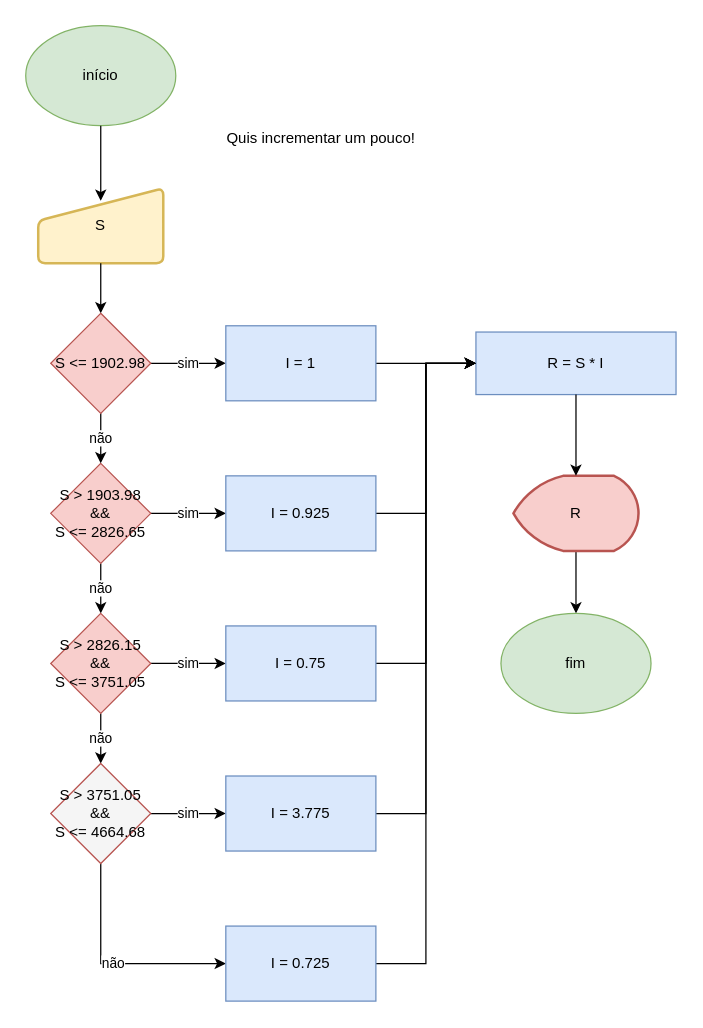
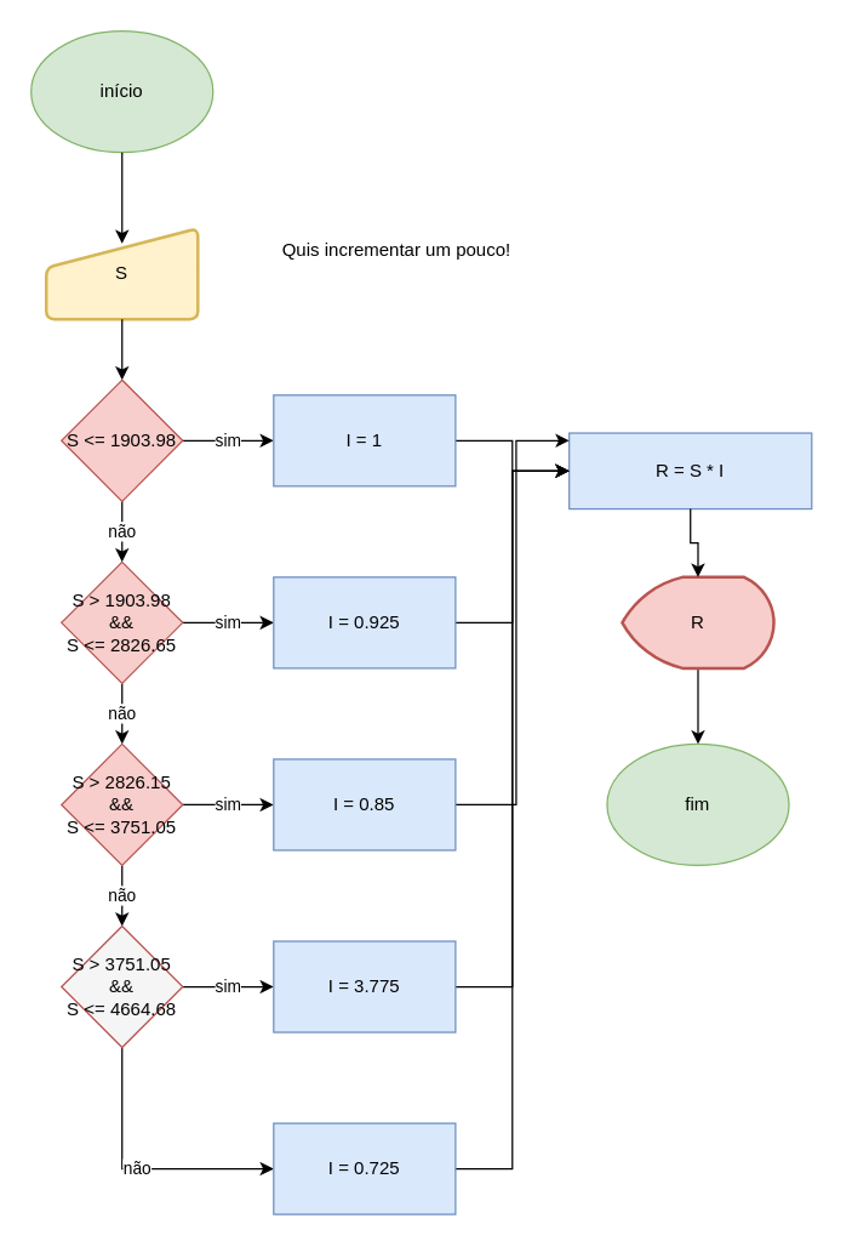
  <mxCell id="0" />
  <mxCell id="1" parent="0" />
  <mxCell id="2" value="início" style="ellipse;whiteSpace=wrap;html=1;fillColor=#d5e8d4;strokeColor=#82b366;" parent="1" vertex="1"><mxGeometry x="20" y="20" width="120" height="80" as="geometry" /></mxCell>
  <mxCell id="3" style="edgeStyle=orthogonalEdgeStyle;rounded=0;orthogonalLoop=1;jettySize=auto;html=1;" parent="1" edge="1"><mxGeometry relative="1" as="geometry"><mxPoint x="70" y="440" as="sourcePoint" /></mxGeometry></mxCell>
  <mxCell id="4" value="não" style="edgeStyle=orthogonalEdgeStyle;rounded=0;orthogonalLoop=1;jettySize=auto;html=1;entryX=0;entryY=0.5;entryDx=0;entryDy=0;" parent="1" edge="1"><mxGeometry relative="1" as="geometry"><Array as="points"><mxPoint x="190" y="510" /><mxPoint x="190" y="195" /></Array><mxPoint x="220" y="195" as="targetPoint" /></mxGeometry></mxCell>
  <mxCell id="5" value="S" style="html=1;strokeWidth=2;shape=manualInput;whiteSpace=wrap;rounded=1;size=26;arcSize=11;fillColor=#fff2cc;strokeColor=#d6b656;" vertex="1" parent="1"><mxGeometry x="30" y="150" width="100" height="60" as="geometry" /></mxCell>
  <mxCell id="6" style="edgeStyle=orthogonalEdgeStyle;rounded=0;orthogonalLoop=1;jettySize=auto;html=1;entryX=0.5;entryY=0.167;entryDx=0;entryDy=0;entryPerimeter=0;" edge="1" parent="1" source="2" target="5"><mxGeometry relative="1" as="geometry" /></mxCell>
- <mxCell id="7" value="R = S * I" style="rounded=0;whiteSpace=wrap;html=1;fillColor=#dae8fc;strokeColor=#6c8ebf;" vertex="1" parent="1"><mxGeometry x="380" y="265" width="160" height="50" as="geometry" /></mxCell>
+ <mxCell id="7" value="R = S * I" style="rounded=0;whiteSpace=wrap;html=1;fillColor=#dae8fc;strokeColor=#6c8ebf;" vertex="1" parent="1"><mxGeometry x="375" y="285" width="160" height="50" as="geometry" /></mxCell>
  <mxCell id="8" value="" style="edgeStyle=orthogonalEdgeStyle;rounded=0;orthogonalLoop=1;jettySize=auto;html=1;" edge="1" parent="1" source="9" target="11"><mxGeometry relative="1" as="geometry" /></mxCell>
  <mxCell id="9" value="R" style="strokeWidth=2;html=1;shape=mxgraph.flowchart.display;whiteSpace=wrap;fillColor=#f8cecc;strokeColor=#b85450;" vertex="1" parent="1"><mxGeometry x="410" y="380" width="100" height="60" as="geometry" /></mxCell>
  <mxCell id="10" style="edgeStyle=orthogonalEdgeStyle;rounded=0;orthogonalLoop=1;jettySize=auto;html=1;entryX=0.5;entryY=0;entryDx=0;entryDy=0;entryPerimeter=0;" edge="1" parent="1" source="7" target="9"><mxGeometry relative="1" as="geometry" /></mxCell>
  <mxCell id="11" value="fim" style="ellipse;whiteSpace=wrap;html=1;fillColor=#d5e8d4;strokeColor=#82b366;" vertex="1" parent="1"><mxGeometry x="400" y="490" width="120" height="80" as="geometry" /></mxCell>
  <mxCell id="12" style="edgeStyle=orthogonalEdgeStyle;rounded=0;orthogonalLoop=1;jettySize=auto;html=1;entryX=0.5;entryY=0;entryDx=0;entryDy=0;entryPerimeter=0;" edge="1" parent="1" source="5"><mxGeometry relative="1" as="geometry"><mxPoint x="80" y="250" as="targetPoint" /></mxGeometry></mxCell>
  <mxCell id="13" value="não" style="edgeStyle=orthogonalEdgeStyle;rounded=0;orthogonalLoop=1;jettySize=auto;html=1;entryX=0.5;entryY=0;entryDx=0;entryDy=0;" edge="1" parent="1" source="15" target="21"><mxGeometry relative="1" as="geometry" /></mxCell>
  <mxCell id="14" value="sim" style="edgeStyle=orthogonalEdgeStyle;rounded=0;orthogonalLoop=1;jettySize=auto;html=1;entryX=0;entryY=0.5;entryDx=0;entryDy=0;" edge="1" parent="1" source="15" target="28"><mxGeometry relative="1" as="geometry" /></mxCell>
  <mxCell id="15" value="&lt;div&gt;S &amp;gt; 1903.98 &lt;br&gt;&lt;/div&gt;&lt;div&gt;&amp;amp;&amp;amp;&lt;/div&gt;&lt;div&gt;S &amp;lt;= 2826.65&lt;br&gt;&lt;/div&gt;" style="rhombus;whiteSpace=wrap;html=1;fillColor=#f8cecc;strokeColor=#b85450;" vertex="1" parent="1"><mxGeometry x="40" y="370" width="80" height="80" as="geometry" /></mxCell>
  <mxCell id="16" value="não" style="edgeStyle=orthogonalEdgeStyle;rounded=0;orthogonalLoop=1;jettySize=auto;html=1;entryX=0.5;entryY=0;entryDx=0;entryDy=0;" edge="1" parent="1" source="18" target="15"><mxGeometry relative="1" as="geometry" /></mxCell>
  <mxCell id="17" value="sim" style="edgeStyle=orthogonalEdgeStyle;rounded=0;orthogonalLoop=1;jettySize=auto;html=1;entryX=0;entryY=0.5;entryDx=0;entryDy=0;" edge="1" parent="1" source="18" target="26"><mxGeometry relative="1" as="geometry" /></mxCell>
- <mxCell id="18" value="S &amp;lt;= 1902.98" style="rhombus;whiteSpace=wrap;html=1;fillColor=#f8cecc;strokeColor=#b85450;" vertex="1" parent="1"><mxGeometry x="40" y="250" width="80" height="80" as="geometry" /></mxCell>
+ <mxCell id="18" value="S &amp;lt;= 1903.98" style="rhombus;whiteSpace=wrap;html=1;fillColor=#f8cecc;strokeColor=#b85450;" vertex="1" parent="1"><mxGeometry x="40" y="250" width="80" height="80" as="geometry" /></mxCell>
  <mxCell id="19" value="não" style="edgeStyle=orthogonalEdgeStyle;rounded=0;orthogonalLoop=1;jettySize=auto;html=1;entryX=0.5;entryY=0;entryDx=0;entryDy=0;" edge="1" parent="1" source="21" target="24"><mxGeometry relative="1" as="geometry" /></mxCell>
  <mxCell id="20" value="sim" style="edgeStyle=orthogonalEdgeStyle;rounded=0;orthogonalLoop=1;jettySize=auto;html=1;" edge="1" parent="1" source="21" target="30"><mxGeometry relative="1" as="geometry" /></mxCell>
  <mxCell id="21" value="&lt;div&gt;S &amp;gt; 2826.15&lt;/div&gt;&lt;div&gt;&amp;amp;&amp;amp;&lt;/div&gt;&lt;div&gt;S &amp;lt;= 3751.05&lt;br&gt;&lt;/div&gt;" style="rhombus;whiteSpace=wrap;html=1;fillColor=#f8cecc;strokeColor=#b85450;" vertex="1" parent="1"><mxGeometry x="40" y="490" width="80" height="80" as="geometry" /></mxCell>
  <mxCell id="22" value="não" style="edgeStyle=orthogonalEdgeStyle;rounded=0;orthogonalLoop=1;jettySize=auto;html=1;entryX=0;entryY=0.5;entryDx=0;entryDy=0;" edge="1" parent="1" source="24" target="34"><mxGeometry relative="1" as="geometry"><Array as="points"><mxPoint x="80" y="770" /></Array></mxGeometry></mxCell>
  <mxCell id="23" value="sim" style="edgeStyle=orthogonalEdgeStyle;rounded=0;orthogonalLoop=1;jettySize=auto;html=1;" edge="1" parent="1" source="24" target="32"><mxGeometry relative="1" as="geometry" /></mxCell>
  <mxCell id="24" value="&lt;div&gt;S &amp;gt; 3751.05&lt;/div&gt;&lt;div&gt;&amp;amp;&amp;amp;&lt;/div&gt;&lt;div&gt;S &amp;lt;= 4664.68&lt;br&gt;&lt;/div&gt;" style="rhombus;whiteSpace=wrap;html=1;fillColor=#f5f5f5;strokeColor=#b85450;" vertex="1" parent="1"><mxGeometry x="40" y="610" width="80" height="80" as="geometry" /></mxCell>
  <mxCell id="25" style="edgeStyle=orthogonalEdgeStyle;rounded=0;orthogonalLoop=1;jettySize=auto;html=1;entryX=0;entryY=0.5;entryDx=0;entryDy=0;" edge="1" parent="1" source="26" target="7"><mxGeometry relative="1" as="geometry" /></mxCell>
  <mxCell id="26" value="I = 1" style="rounded=0;whiteSpace=wrap;html=1;fillColor=#dae8fc;strokeColor=#6c8ebf;" vertex="1" parent="1"><mxGeometry x="180" y="260" width="120" height="60" as="geometry" /></mxCell>
  <mxCell id="27" style="edgeStyle=orthogonalEdgeStyle;rounded=0;orthogonalLoop=1;jettySize=auto;html=1;entryX=0;entryY=0.5;entryDx=0;entryDy=0;" edge="1" parent="1" source="28" target="7"><mxGeometry relative="1" as="geometry" /></mxCell>
  <mxCell id="28" value="I = &lt;span id=&quot;display&quot; class=&quot;tile__display__main&quot;&gt;0.925&lt;/span&gt;" style="rounded=0;whiteSpace=wrap;html=1;fillColor=#dae8fc;strokeColor=#6c8ebf;" vertex="1" parent="1"><mxGeometry x="180" y="380" width="120" height="60" as="geometry" /></mxCell>
  <mxCell id="29" value="" style="edgeStyle=orthogonalEdgeStyle;rounded=0;orthogonalLoop=1;jettySize=auto;html=1;" edge="1" parent="1" source="30" target="7"><mxGeometry relative="1" as="geometry"><Array as="points"><mxPoint x="340" y="530" /><mxPoint x="340" y="290" /></Array></mxGeometry></mxCell>
- <mxCell id="30" value="I = 0.75" style="rounded=0;whiteSpace=wrap;html=1;fillColor=#dae8fc;strokeColor=#6c8ebf;" vertex="1" parent="1"><mxGeometry x="180" y="500" width="120" height="60" as="geometry" /></mxCell>
+ <mxCell id="30" value="I = 0.85" style="rounded=0;whiteSpace=wrap;html=1;fillColor=#dae8fc;strokeColor=#6c8ebf;" vertex="1" parent="1"><mxGeometry x="180" y="500" width="120" height="60" as="geometry" /></mxCell>
  <mxCell id="31" style="edgeStyle=orthogonalEdgeStyle;rounded=0;orthogonalLoop=1;jettySize=auto;html=1;entryX=0;entryY=0.5;entryDx=0;entryDy=0;" edge="1" parent="1" source="32" target="7"><mxGeometry relative="1" as="geometry" /></mxCell>
  <mxCell id="32" value="I = 3.775" style="rounded=0;whiteSpace=wrap;html=1;fillColor=#dae8fc;strokeColor=#6c8ebf;" vertex="1" parent="1"><mxGeometry x="180" y="620" width="120" height="60" as="geometry" /></mxCell>
  <mxCell id="33" style="edgeStyle=orthogonalEdgeStyle;rounded=0;orthogonalLoop=1;jettySize=auto;html=1;entryX=0;entryY=0.5;entryDx=0;entryDy=0;" edge="1" parent="1" source="34" target="7"><mxGeometry relative="1" as="geometry" /></mxCell>
  <mxCell id="34" value="I = 0.725" style="rounded=0;whiteSpace=wrap;html=1;fillColor=#dae8fc;strokeColor=#6c8ebf;" vertex="1" parent="1"><mxGeometry x="180" y="740" width="120" height="60" as="geometry" /></mxCell>
- <mxCell id="35" value="Quis incrementar um pouco!" style="text;strokeColor=none;fillColor=none;align=left;verticalAlign=middle;spacingLeft=4;spacingRight=4;overflow=hidden;points=[[0,0.5],[1,0.5]];portConstraint=eastwest;rotatable=0;whiteSpace=wrap;html=1;" vertex="1" parent="1"><mxGeometry x="175" y="60" width="190" height="100" as="geometry" /></mxCell>
+ <mxCell id="35" value="Quis incrementar um pouco!" style="text;strokeColor=none;fillColor=none;align=left;verticalAlign=middle;spacingLeft=4;spacingRight=4;overflow=hidden;points=[[0,0.5],[1,0.5]];portConstraint=eastwest;rotatable=0;whiteSpace=wrap;html=1;" vertex="1" parent="1"><mxGeometry x="180" y="115" width="190" height="100" as="geometry" /></mxCell>
